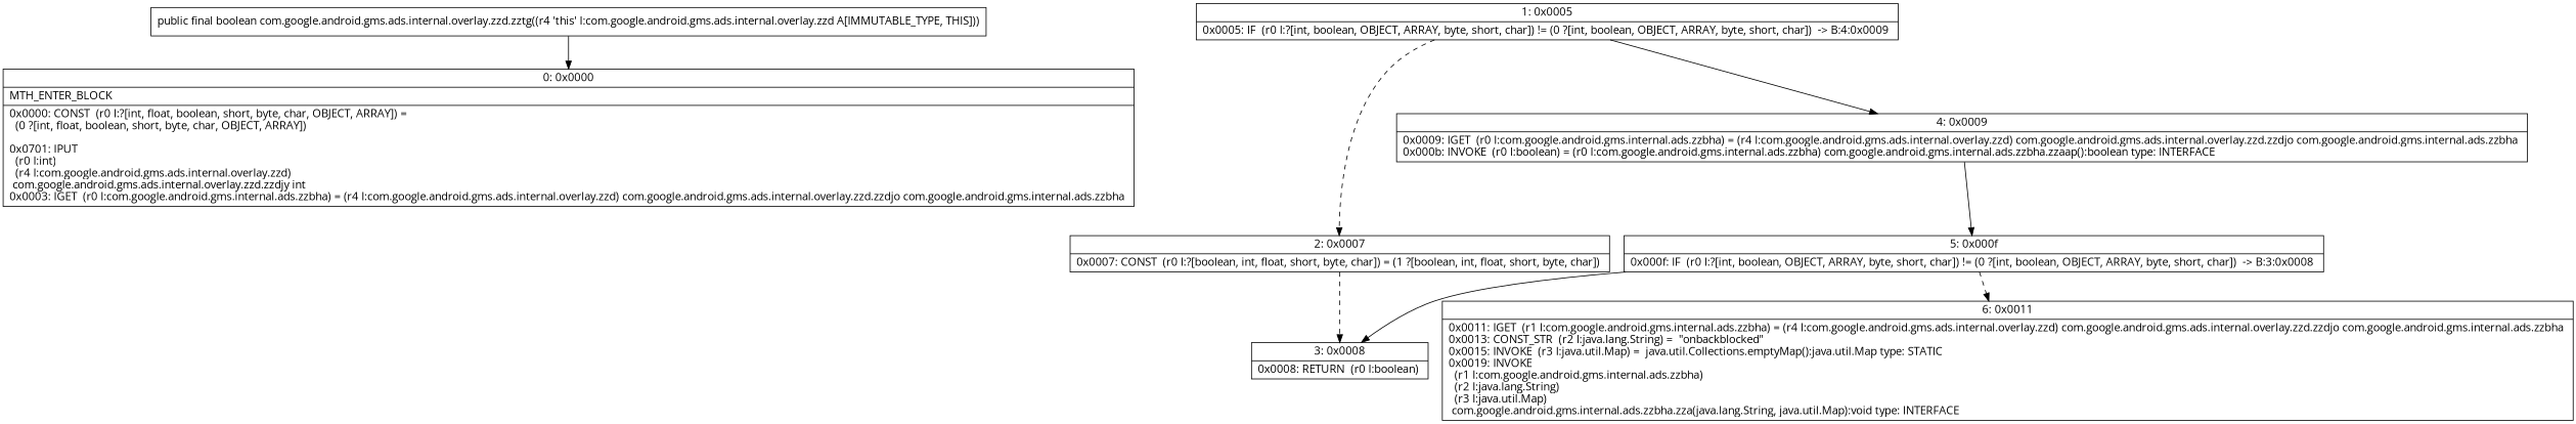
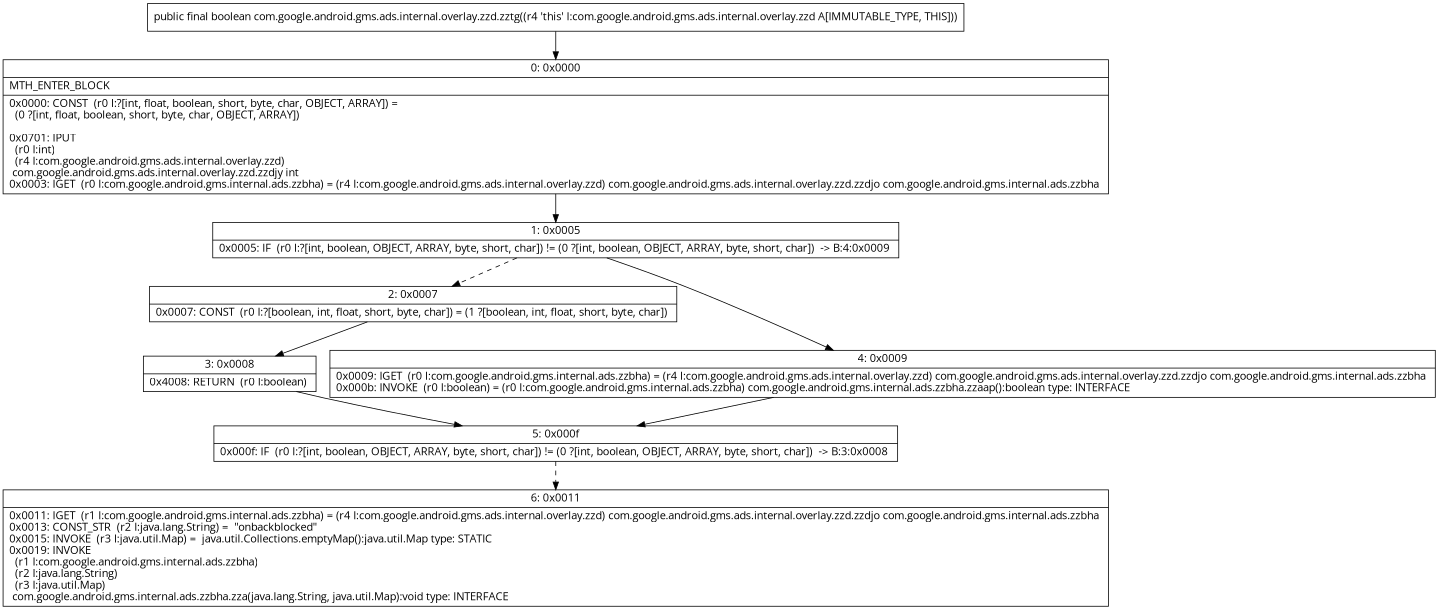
  digraph {
    fontname="Open Sans"
    node [fontname="Open Sans" shape=record]
    edge [fontname="Open Sans"]
    n1 [label="{0\:\ 0x0000|MTH_ENTER_BLOCK\l|0x0000: CONST  (r0 I:?[int, float, boolean, short, byte, char, OBJECT, ARRAY]) = \l  (0 ?[int, float, boolean, short, byte, char, OBJECT, ARRAY])\l \l0x0701: IPUT  \l  (r0 I:int)\l  (r4 I:com.google.android.gms.ads.internal.overlay.zzd)\l com.google.android.gms.ads.internal.overlay.zzd.zzdjy int \l0x0003: IGET  (r0 I:com.google.android.gms.internal.ads.zzbha) = (r4 I:com.google.android.gms.ads.internal.overlay.zzd) com.google.android.gms.ads.internal.overlay.zzd.zzdjo com.google.android.gms.internal.ads.zzbha \l}"]
    n2 [label="{1\:\ 0x0005|0x0005: IF  (r0 I:?[int, boolean, OBJECT, ARRAY, byte, short, char]) != (0 ?[int, boolean, OBJECT, ARRAY, byte, short, char])  \-\> B:4:0x0009 \l}"]
    n3 [label="{2\:\ 0x0007|0x0007: CONST  (r0 I:?[boolean, int, float, short, byte, char]) = (1 ?[boolean, int, float, short, byte, char]) \l}"]
    n4 [label="{4\:\ 0x0009|0x0009: IGET  (r0 I:com.google.android.gms.internal.ads.zzbha) = (r4 I:com.google.android.gms.ads.internal.overlay.zzd) com.google.android.gms.ads.internal.overlay.zzd.zzdjo com.google.android.gms.internal.ads.zzbha \l0x000b: INVOKE  (r0 I:boolean) = (r0 I:com.google.android.gms.internal.ads.zzbha) com.google.android.gms.internal.ads.zzbha.zzaap():boolean type: INTERFACE \l}"]
-   n5 [label="{3\:\ 0x0008|0x0008: RETURN  (r0 I:boolean) \l}"]
+   n5 [label="{3\:\ 0x0008|0x4008: RETURN  (r0 I:boolean) \l}"]
    n6 [label="{5\:\ 0x000f|0x000f: IF  (r0 I:?[int, boolean, OBJECT, ARRAY, byte, short, char]) != (0 ?[int, boolean, OBJECT, ARRAY, byte, short, char])  \-\> B:3:0x0008 \l}"]
    n7 [label="{6\:\ 0x0011|0x0011: IGET  (r1 I:com.google.android.gms.internal.ads.zzbha) = (r4 I:com.google.android.gms.ads.internal.overlay.zzd) com.google.android.gms.ads.internal.overlay.zzd.zzdjo com.google.android.gms.internal.ads.zzbha \l0x0013: CONST_STR  (r2 I:java.lang.String) =  \"onbackblocked\" \l0x0015: INVOKE  (r3 I:java.util.Map) =  java.util.Collections.emptyMap():java.util.Map type: STATIC \l0x0019: INVOKE  \l  (r1 I:com.google.android.gms.internal.ads.zzbha)\l  (r2 I:java.lang.String)\l  (r3 I:java.util.Map)\l com.google.android.gms.internal.ads.zzbha.zza(java.lang.String, java.util.Map):void type: INTERFACE \l}"]
    n8 [label="{public final boolean com.google.android.gms.ads.internal.overlay.zzd.zztg((r4 'this' I:com.google.android.gms.ads.internal.overlay.zzd A[IMMUTABLE_TYPE, THIS])) }"]
+   n1 -> n2
    n2 -> n3 [style=dashed]
    n2 -> n4
-   n3 -> n5 [style=dashed]
+   n3 -> n5
    n4 -> n6
-   n6 -> n5
+   n5 -> n6
    n6 -> n7 [style=dashed]
    n8 -> n1
  }
